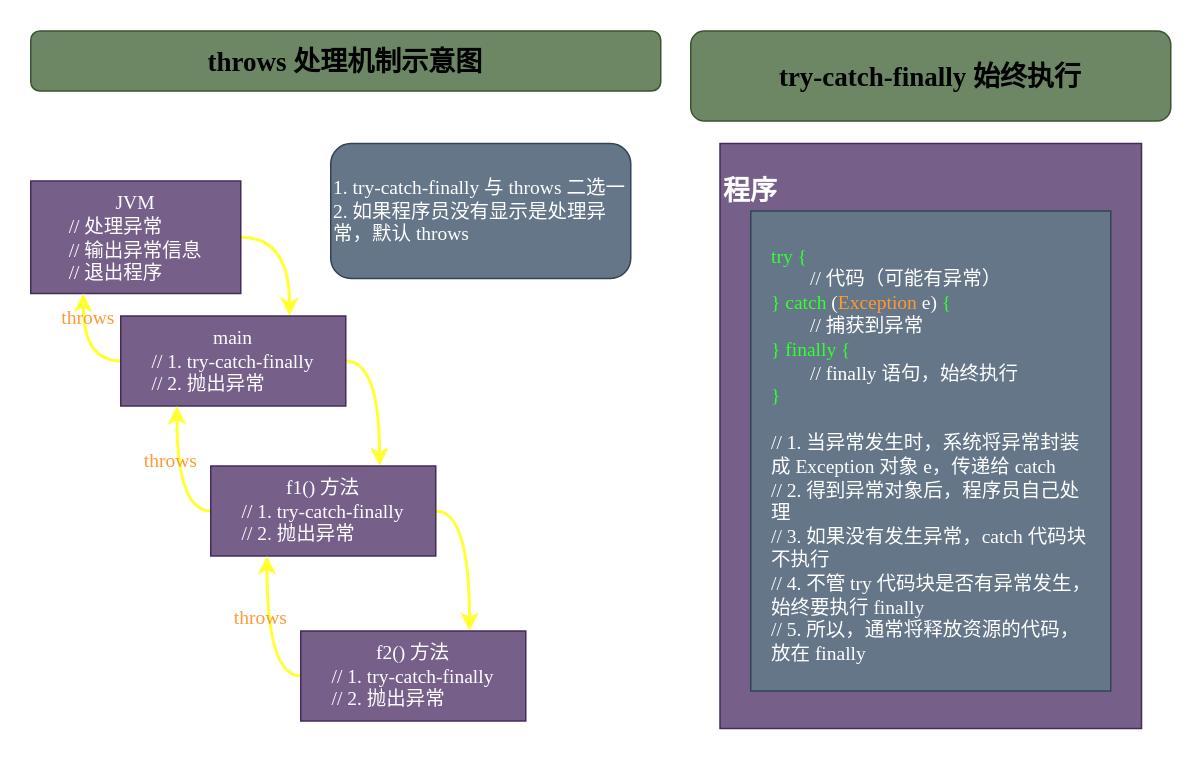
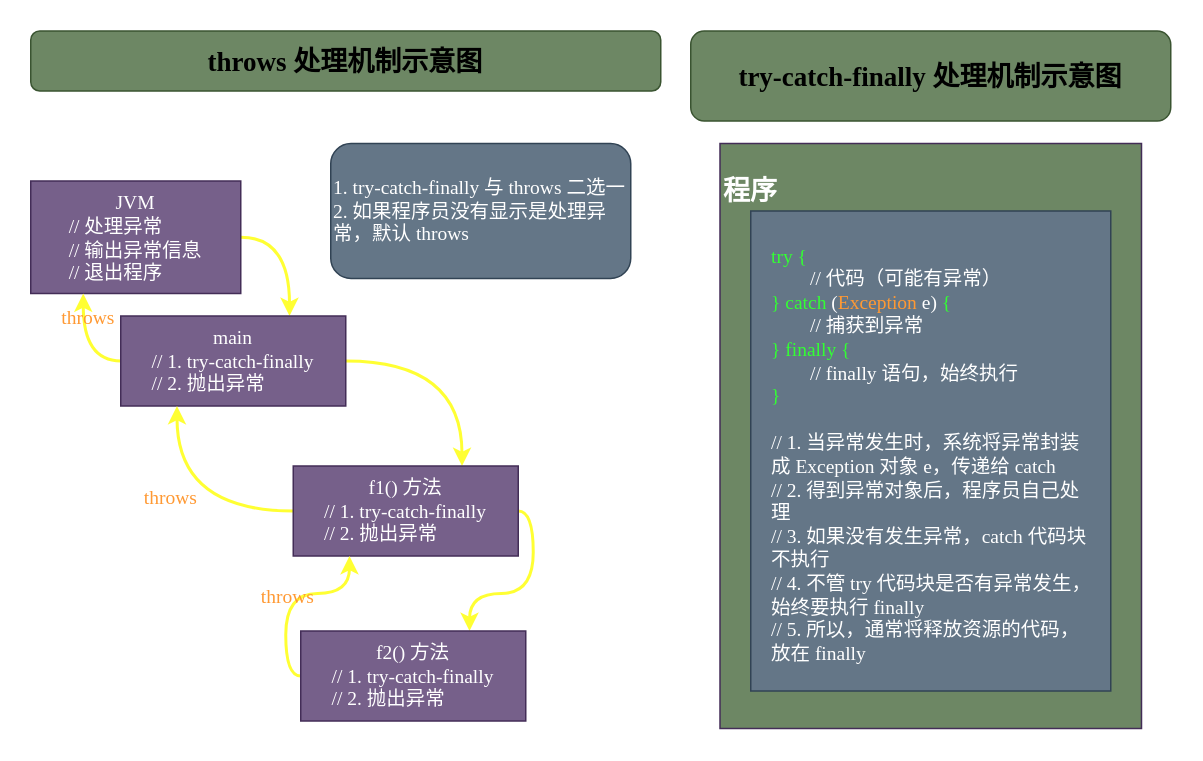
  <mxCell id="0" />
  <mxCell id="1" parent="0" />
- <mxCell id="2" value="&lt;div style=&quot;font-size: 18px; line-height: 24px;&quot;&gt;&lt;span style=&quot;&quot;&gt;try-catch-finally 始终执行&lt;/span&gt;&lt;/div&gt;" style="rounded=1;whiteSpace=wrap;html=1;fillColor=#6d8764;fontColor=#000000;strokeColor=#3A5431;labelBackgroundColor=none;fontStyle=1;fontFamily=Verdana;" parent="1" vertex="1"><mxGeometry x="460" y="20" width="320" height="60" as="geometry" /></mxCell>
- <mxCell id="3" value="&lt;h2&gt;&lt;font color=&quot;#ffffff&quot; face=&quot;Verdana&quot;&gt;程序&lt;/font&gt;&lt;/h2&gt;" style="rounded=0;whiteSpace=wrap;html=1;align=left;verticalAlign=top;fillColor=#76608a;strokeColor=#432D57;fontColor=#ffffff;" parent="1" vertex="1"><mxGeometry x="479.5" y="95" width="281" height="390" as="geometry" /></mxCell>
+ <mxCell id="2" value="&lt;div style=&quot;font-size: 18px; line-height: 24px;&quot;&gt;&lt;span style=&quot;&quot;&gt;try-catch-finally 处理机制示意图&lt;/span&gt;&lt;/div&gt;" style="rounded=1;whiteSpace=wrap;html=1;fillColor=#6d8764;fontColor=#000000;strokeColor=#3A5431;labelBackgroundColor=none;fontStyle=1;fontFamily=Verdana;" parent="1" vertex="1"><mxGeometry x="460" y="20" width="320" height="60" as="geometry" /></mxCell>
+ <mxCell id="3" value="&lt;h2&gt;&lt;font color=&quot;#ffffff&quot; face=&quot;Verdana&quot;&gt;程序&lt;/font&gt;&lt;/h2&gt;" style="rounded=0;whiteSpace=wrap;html=1;align=left;verticalAlign=top;fillColor=#6d8764;strokeColor=#432D57;fontColor=#ffffff;" parent="1" vertex="1"><mxGeometry x="479.5" y="95" width="281" height="390" as="geometry" /></mxCell>
  <mxCell id="4" value="&lt;br style=&quot;font-size: 13px&quot;&gt;&lt;font color=&quot;#33ff33&quot;&gt;try&lt;/font&gt; &lt;font color=&quot;#33ff33&quot;&gt;{&lt;/font&gt;&lt;br style=&quot;font-size: 13px&quot;&gt;&lt;span style=&quot;white-space: pre ; font-size: 13px&quot;&gt;&#09;&lt;/span&gt;// 代码（可能有异常）&lt;br style=&quot;font-size: 13px&quot;&gt;&lt;font color=&quot;#33ff33&quot;&gt;}&lt;/font&gt; &lt;font color=&quot;#33ff33&quot;&gt;catch&lt;/font&gt; (&lt;font color=&quot;#ff9933&quot;&gt;Exception&lt;/font&gt; e) &lt;font color=&quot;#33ff33&quot;&gt;{&lt;/font&gt;&lt;br style=&quot;font-size: 13px&quot;&gt;&lt;span style=&quot;white-space: pre ; font-size: 13px&quot;&gt;&#09;&lt;/span&gt;// 捕获到异常&lt;br style=&quot;font-size: 13px&quot;&gt;&lt;font color=&quot;#33ff33&quot;&gt;}&lt;/font&gt; &lt;font color=&quot;#33ff33&quot;&gt;finally&lt;/font&gt; &lt;font color=&quot;#33ff33&quot;&gt;{&lt;/font&gt;&lt;br style=&quot;font-size: 13px&quot;&gt;&lt;span style=&quot;white-space: pre ; font-size: 13px&quot;&gt;&#09;&lt;/span&gt;// finally 语句，始终执行&lt;br style=&quot;font-size: 13px&quot;&gt;&lt;font color=&quot;#33ff33&quot;&gt;}&lt;/font&gt;&lt;br style=&quot;font-size: 13px&quot;&gt;&lt;br style=&quot;font-size: 13px&quot;&gt;// 1. 当异常发生时，系统将异常封装成 Exception 对象 e，传递给 catch&lt;br style=&quot;font-size: 13px&quot;&gt;// 2. 得到异常对象后，程序员自己处理&lt;br style=&quot;font-size: 13px&quot;&gt;// 3. 如果没有发生异常，catch 代码块不执行&lt;br style=&quot;font-size: 13px&quot;&gt;// 4. 不管 try 代码块是否有异常发生，始终要执行 finally&lt;br&gt;// 5. 所以，通常将释放资源的代码，放在 finally" style="rounded=0;whiteSpace=wrap;html=1;labelBackgroundColor=none;align=left;verticalAlign=top;fillColor=#647687;strokeColor=#314354;fontColor=#ffffff;spacingLeft=12;fontFamily=Verdana;fontSize=13;spacingRight=9;" parent="1" vertex="1"><mxGeometry x="500" y="140" width="240" height="320" as="geometry" /></mxCell>
  <mxCell id="5" value="&lt;div style=&quot;font-size: 18px; line-height: 24px;&quot;&gt;&lt;span style=&quot;&quot;&gt;throws 处理机制示意图&lt;/span&gt;&lt;/div&gt;" style="rounded=1;whiteSpace=wrap;html=1;fillColor=#6d8764;fontColor=#000000;strokeColor=#3A5431;labelBackgroundColor=none;fontStyle=1;fontFamily=Verdana;" parent="1" vertex="1"><mxGeometry x="20" y="20" width="420" height="40" as="geometry" /></mxCell>
  <mxCell id="6" style="edgeStyle=orthogonalEdgeStyle;html=1;entryX=0.75;entryY=0;entryDx=0;entryDy=0;fontFamily=Verdana;fontSize=13;fontColor=#FFFFFF;curved=1;exitX=1;exitY=0.5;exitDx=0;exitDy=0;strokeWidth=2;strokeColor=#FFFF33;fillColor=#e3c800;" parent="1" source="7" target="11" edge="1"><mxGeometry relative="1" as="geometry" /></mxCell>
  <mxCell id="7" value="&lt;font color=&quot;#ffffff&quot;&gt;JVM&lt;br&gt;&lt;div style=&quot;text-align: left&quot;&gt;&lt;span&gt;// 处理异常&lt;/span&gt;&lt;/div&gt;&lt;div style=&quot;text-align: left&quot;&gt;&lt;span&gt;// 输出异常信息&lt;/span&gt;&lt;/div&gt;&lt;div style=&quot;text-align: left&quot;&gt;&lt;span&gt;// 退出程序&lt;/span&gt;&lt;/div&gt;&lt;/font&gt;" style="rounded=0;whiteSpace=wrap;html=1;labelBackgroundColor=none;fontFamily=Verdana;fontSize=13;fontColor=#ffffff;fillColor=#76608a;strokeColor=#432D57;spacing=1;" parent="1" vertex="1"><mxGeometry x="20" y="120" width="140" height="75" as="geometry" /></mxCell>
  <mxCell id="8" style="edgeStyle=orthogonalEdgeStyle;curved=1;html=1;entryX=0.75;entryY=0;entryDx=0;entryDy=0;fontFamily=Verdana;fontSize=13;fontColor=#FFFFFF;exitX=1;exitY=0.5;exitDx=0;exitDy=0;strokeWidth=2;strokeColor=#FFFF33;fillColor=#e3c800;" parent="1" source="11" target="15" edge="1"><mxGeometry relative="1" as="geometry" /></mxCell>
  <mxCell id="9" style="edgeStyle=orthogonalEdgeStyle;curved=1;html=1;entryX=0.25;entryY=1;entryDx=0;entryDy=0;fontFamily=Verdana;fontSize=13;fontColor=#FFFFFF;exitX=0;exitY=0.5;exitDx=0;exitDy=0;strokeWidth=2;strokeColor=#FFFF33;fillColor=#e3c800;" parent="1" source="11" target="7" edge="1"><mxGeometry relative="1" as="geometry" /></mxCell>
  <mxCell id="10" value="throws" style="edgeLabel;html=1;align=center;verticalAlign=middle;resizable=0;points=[];fontSize=13;fontFamily=Verdana;fontColor=#FF9933;labelBackgroundColor=none;" parent="9" vertex="1" connectable="0"><mxGeometry x="-0.024" y="-2" relative="1" as="geometry"><mxPoint y="-21" as="offset" /></mxGeometry></mxCell>
  <mxCell id="11" value="&lt;font color=&quot;#ffffff&quot;&gt;main&lt;br&gt;&lt;div style=&quot;text-align: left&quot;&gt;&lt;span&gt;// 1. try-catch-finally&lt;/span&gt;&lt;/div&gt;&lt;div style=&quot;text-align: left&quot;&gt;&lt;span&gt;// 2. 抛出异常&lt;/span&gt;&lt;/div&gt;&lt;/font&gt;" style="rounded=0;whiteSpace=wrap;html=1;labelBackgroundColor=none;fontFamily=Verdana;fontSize=13;fontColor=#ffffff;align=center;fillColor=#76608a;strokeColor=#432D57;" parent="1" vertex="1"><mxGeometry x="80" y="210" width="150" height="60" as="geometry" /></mxCell>
  <mxCell id="12" style="edgeStyle=orthogonalEdgeStyle;curved=1;html=1;entryX=0.75;entryY=0;entryDx=0;entryDy=0;fontFamily=Verdana;fontSize=13;fontColor=#FFFFFF;exitX=1;exitY=0.5;exitDx=0;exitDy=0;strokeWidth=2;strokeColor=#FFFF33;fillColor=#e3c800;" parent="1" source="15" target="18" edge="1"><mxGeometry relative="1" as="geometry" /></mxCell>
  <mxCell id="13" style="edgeStyle=orthogonalEdgeStyle;curved=1;html=1;entryX=0.25;entryY=1;entryDx=0;entryDy=0;fontFamily=Verdana;fontSize=13;fontColor=#FFFFFF;exitX=0;exitY=0.5;exitDx=0;exitDy=0;strokeWidth=2;strokeColor=#FFFF33;fillColor=#e3c800;" parent="1" source="15" target="11" edge="1"><mxGeometry relative="1" as="geometry" /></mxCell>
  <mxCell id="14" value="throws" style="edgeLabel;html=1;align=center;verticalAlign=middle;resizable=0;points=[];fontSize=13;fontFamily=Verdana;fontColor=#FF9933;labelBackgroundColor=none;" parent="13" vertex="1" connectable="0"><mxGeometry x="0.092" y="-4" relative="1" as="geometry"><mxPoint x="-9" y="-6" as="offset" /></mxGeometry></mxCell>
- <mxCell id="15" value="&lt;div&gt;&lt;span style=&quot;color: rgb(255 , 255 , 255)&quot;&gt;f1() 方法&lt;/span&gt;&lt;/div&gt;&lt;span style=&quot;color: rgb(255 , 255 , 255)&quot;&gt;&lt;div style=&quot;text-align: left&quot;&gt;&lt;span&gt;// 1. try-catch-finally&lt;/span&gt;&lt;/div&gt;&lt;/span&gt;&lt;span style=&quot;color: rgb(255 , 255 , 255)&quot;&gt;&lt;div style=&quot;text-align: left&quot;&gt;&lt;span&gt;// 2. 抛出异常&lt;/span&gt;&lt;/div&gt;&lt;/span&gt;" style="rounded=0;whiteSpace=wrap;html=1;labelBackgroundColor=none;fontFamily=Verdana;fontSize=13;fontColor=#ffffff;fillColor=#76608a;strokeColor=#432D57;" parent="1" vertex="1"><mxGeometry y="310" width="150" height="60" as="geometry" x="140" /></mxCell>
+ <mxCell id="15" value="&lt;div&gt;&lt;span style=&quot;color: rgb(255 , 255 , 255)&quot;&gt;f1() 方法&lt;/span&gt;&lt;/div&gt;&lt;span style=&quot;color: rgb(255 , 255 , 255)&quot;&gt;&lt;div style=&quot;text-align: left&quot;&gt;&lt;span&gt;// 1. try-catch-finally&lt;/span&gt;&lt;/div&gt;&lt;/span&gt;&lt;span style=&quot;color: rgb(255 , 255 , 255)&quot;&gt;&lt;div style=&quot;text-align: left&quot;&gt;&lt;span&gt;// 2. 抛出异常&lt;/span&gt;&lt;/div&gt;&lt;/span&gt;" style="rounded=0;whiteSpace=wrap;html=1;labelBackgroundColor=none;fontFamily=Verdana;fontSize=13;fontColor=#ffffff;fillColor=#76608a;strokeColor=#432D57;" parent="1" vertex="1"><mxGeometry x="195" y="310" width="150" height="60" as="geometry" /></mxCell>
  <mxCell id="16" style="edgeStyle=orthogonalEdgeStyle;curved=1;html=1;entryX=0.25;entryY=1;entryDx=0;entryDy=0;fontFamily=Verdana;fontSize=13;fontColor=#FFFFFF;exitX=0;exitY=0.5;exitDx=0;exitDy=0;strokeWidth=2;strokeColor=#FFFF33;fillColor=#e3c800;" parent="1" source="18" target="15" edge="1"><mxGeometry relative="1" as="geometry" /></mxCell>
  <mxCell id="17" value="throws" style="edgeLabel;html=1;align=center;verticalAlign=middle;resizable=0;points=[];fontSize=13;fontFamily=Verdana;fontColor=#FF9933;labelBackgroundColor=none;" parent="16" vertex="1" connectable="0"><mxGeometry x="0.139" y="-5" relative="1" as="geometry"><mxPoint x="-10" y="-4" as="offset" /></mxGeometry></mxCell>
  <mxCell id="18" value="&lt;font color=&quot;#ffffff&quot;&gt;f2() 方法&lt;br&gt;&lt;div style=&quot;text-align: left&quot;&gt;&lt;span&gt;// 1. try-catch-finally&lt;/span&gt;&lt;/div&gt;&lt;/font&gt;&lt;font color=&quot;#ffffff&quot;&gt;&lt;div style=&quot;text-align: left&quot;&gt;&lt;span&gt;// 2. 抛出异常&lt;/span&gt;&lt;/div&gt;&lt;/font&gt;" style="rounded=0;whiteSpace=wrap;html=1;labelBackgroundColor=none;fontFamily=Verdana;fontSize=13;fontColor=#ffffff;fillColor=#76608a;strokeColor=#432D57;" parent="1" vertex="1"><mxGeometry x="200" y="420" width="150" height="60" as="geometry" /></mxCell>
  <mxCell id="19" value="1. try-catch-finally 与 throws 二选一&lt;br style=&quot;font-size: 13px;&quot;&gt;2. 如果程序员没有显示是处理异常，默认 throws" style="rounded=1;whiteSpace=wrap;html=1;labelBackgroundColor=none;fontFamily=Verdana;fontSize=13;fontColor=#ffffff;fontStyle=0;fillColor=#647687;strokeColor=#314354;align=left;" parent="1" vertex="1"><mxGeometry x="220" y="95" width="200" height="90" as="geometry" /></mxCell>
